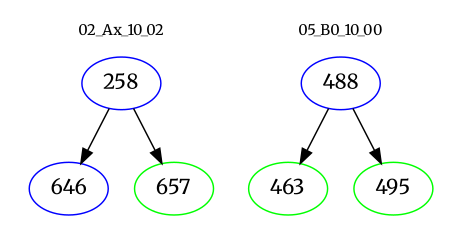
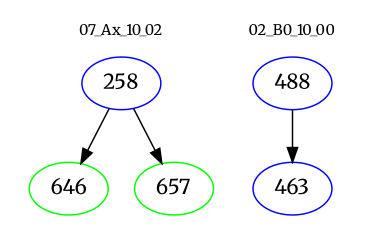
  digraph {
    fontname=Merriweather
    node [color=blue fontname=Merriweather]
    edge [color=black fontname=Merriweather]
    n1 [label=258]
-   n2 [label=646]
+   n2 [color=green label=646]
    n3 [color=green label=657]
    n4 [label=488]
-   n5 [color=green label=463]
-   n6 [color=green label=495]
+   n5 [label=463]
    subgraph cluster_1 {
      color=white
      fontsize=10
-     label="02_Ax_10_02"
+     label="07_Ax_10_02"
      n1
      n2
      n3
    }
    subgraph cluster_2 {
      color=white
      fontsize=10
-     label="05_B0_10_00"
+     label="02_B0_10_00"
      n4
      n5
-     n6
    }
    n1 -> n2
    n1 -> n3
    n4 -> n5
-   n4 -> n6
  }
